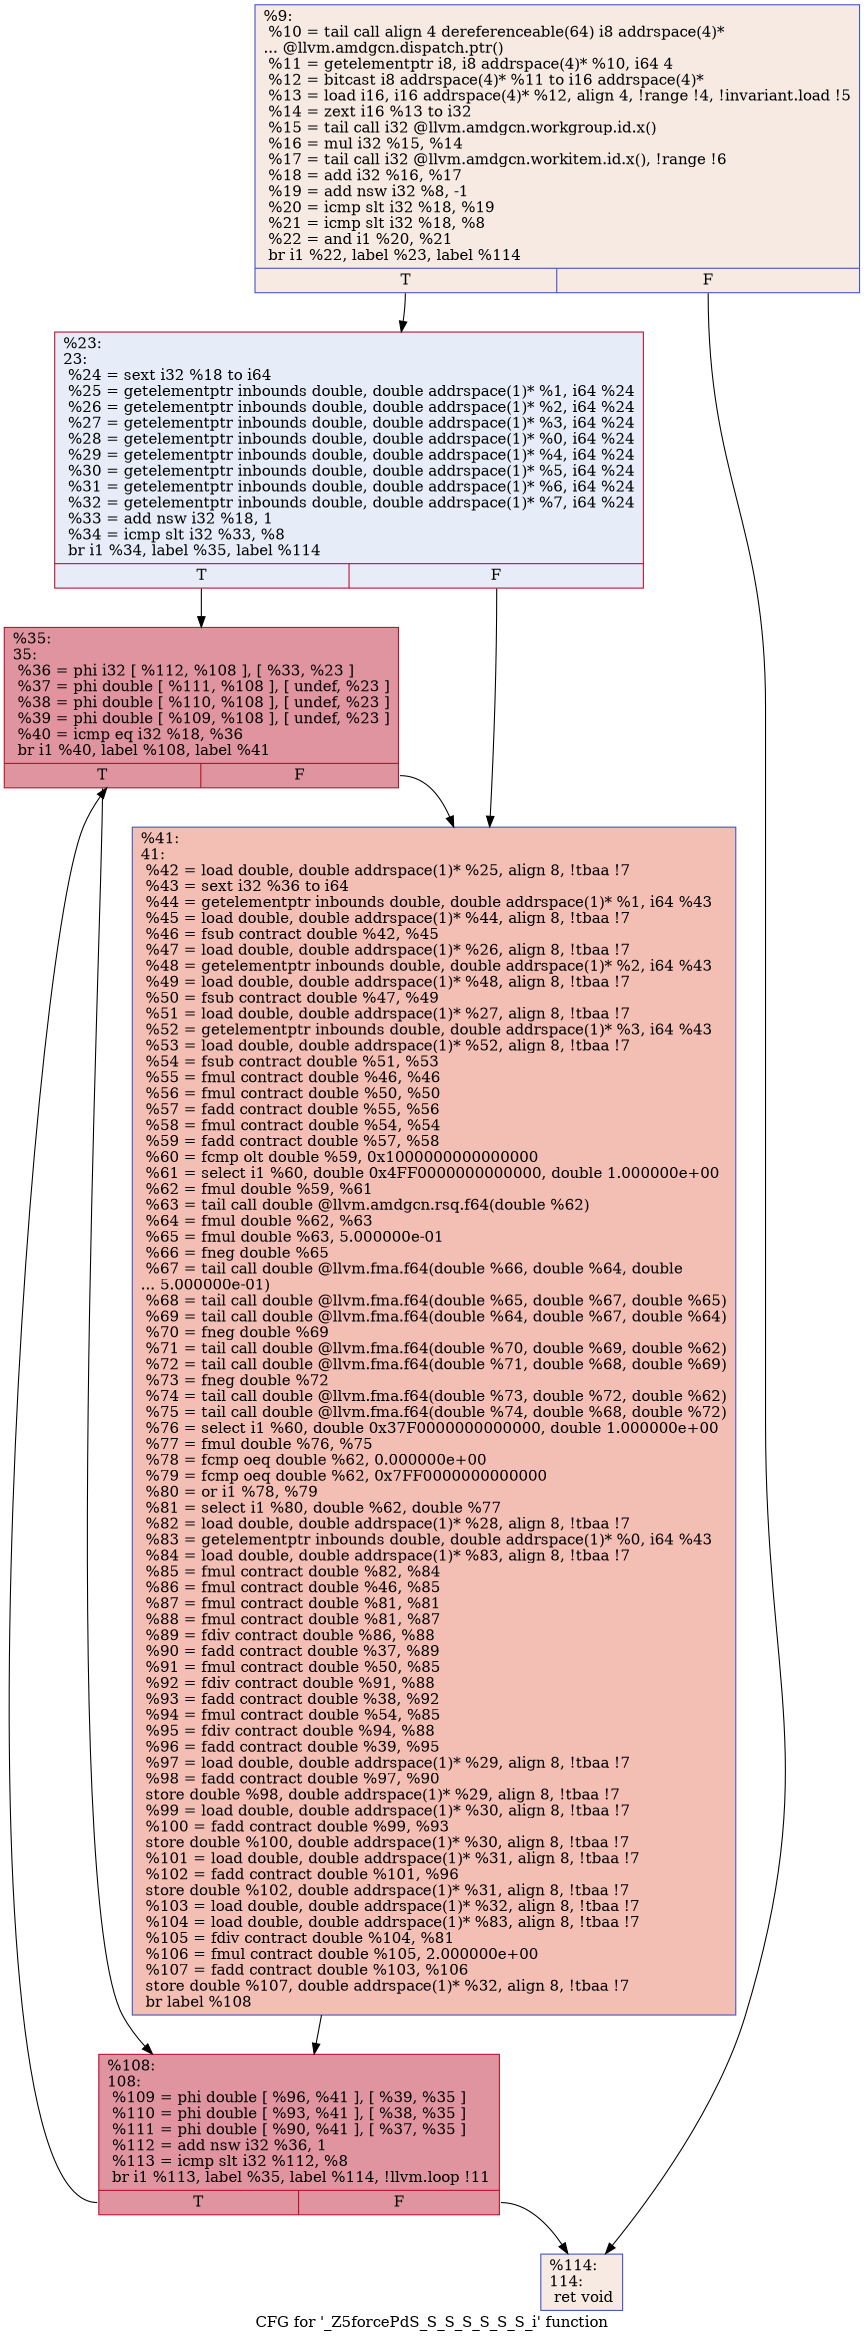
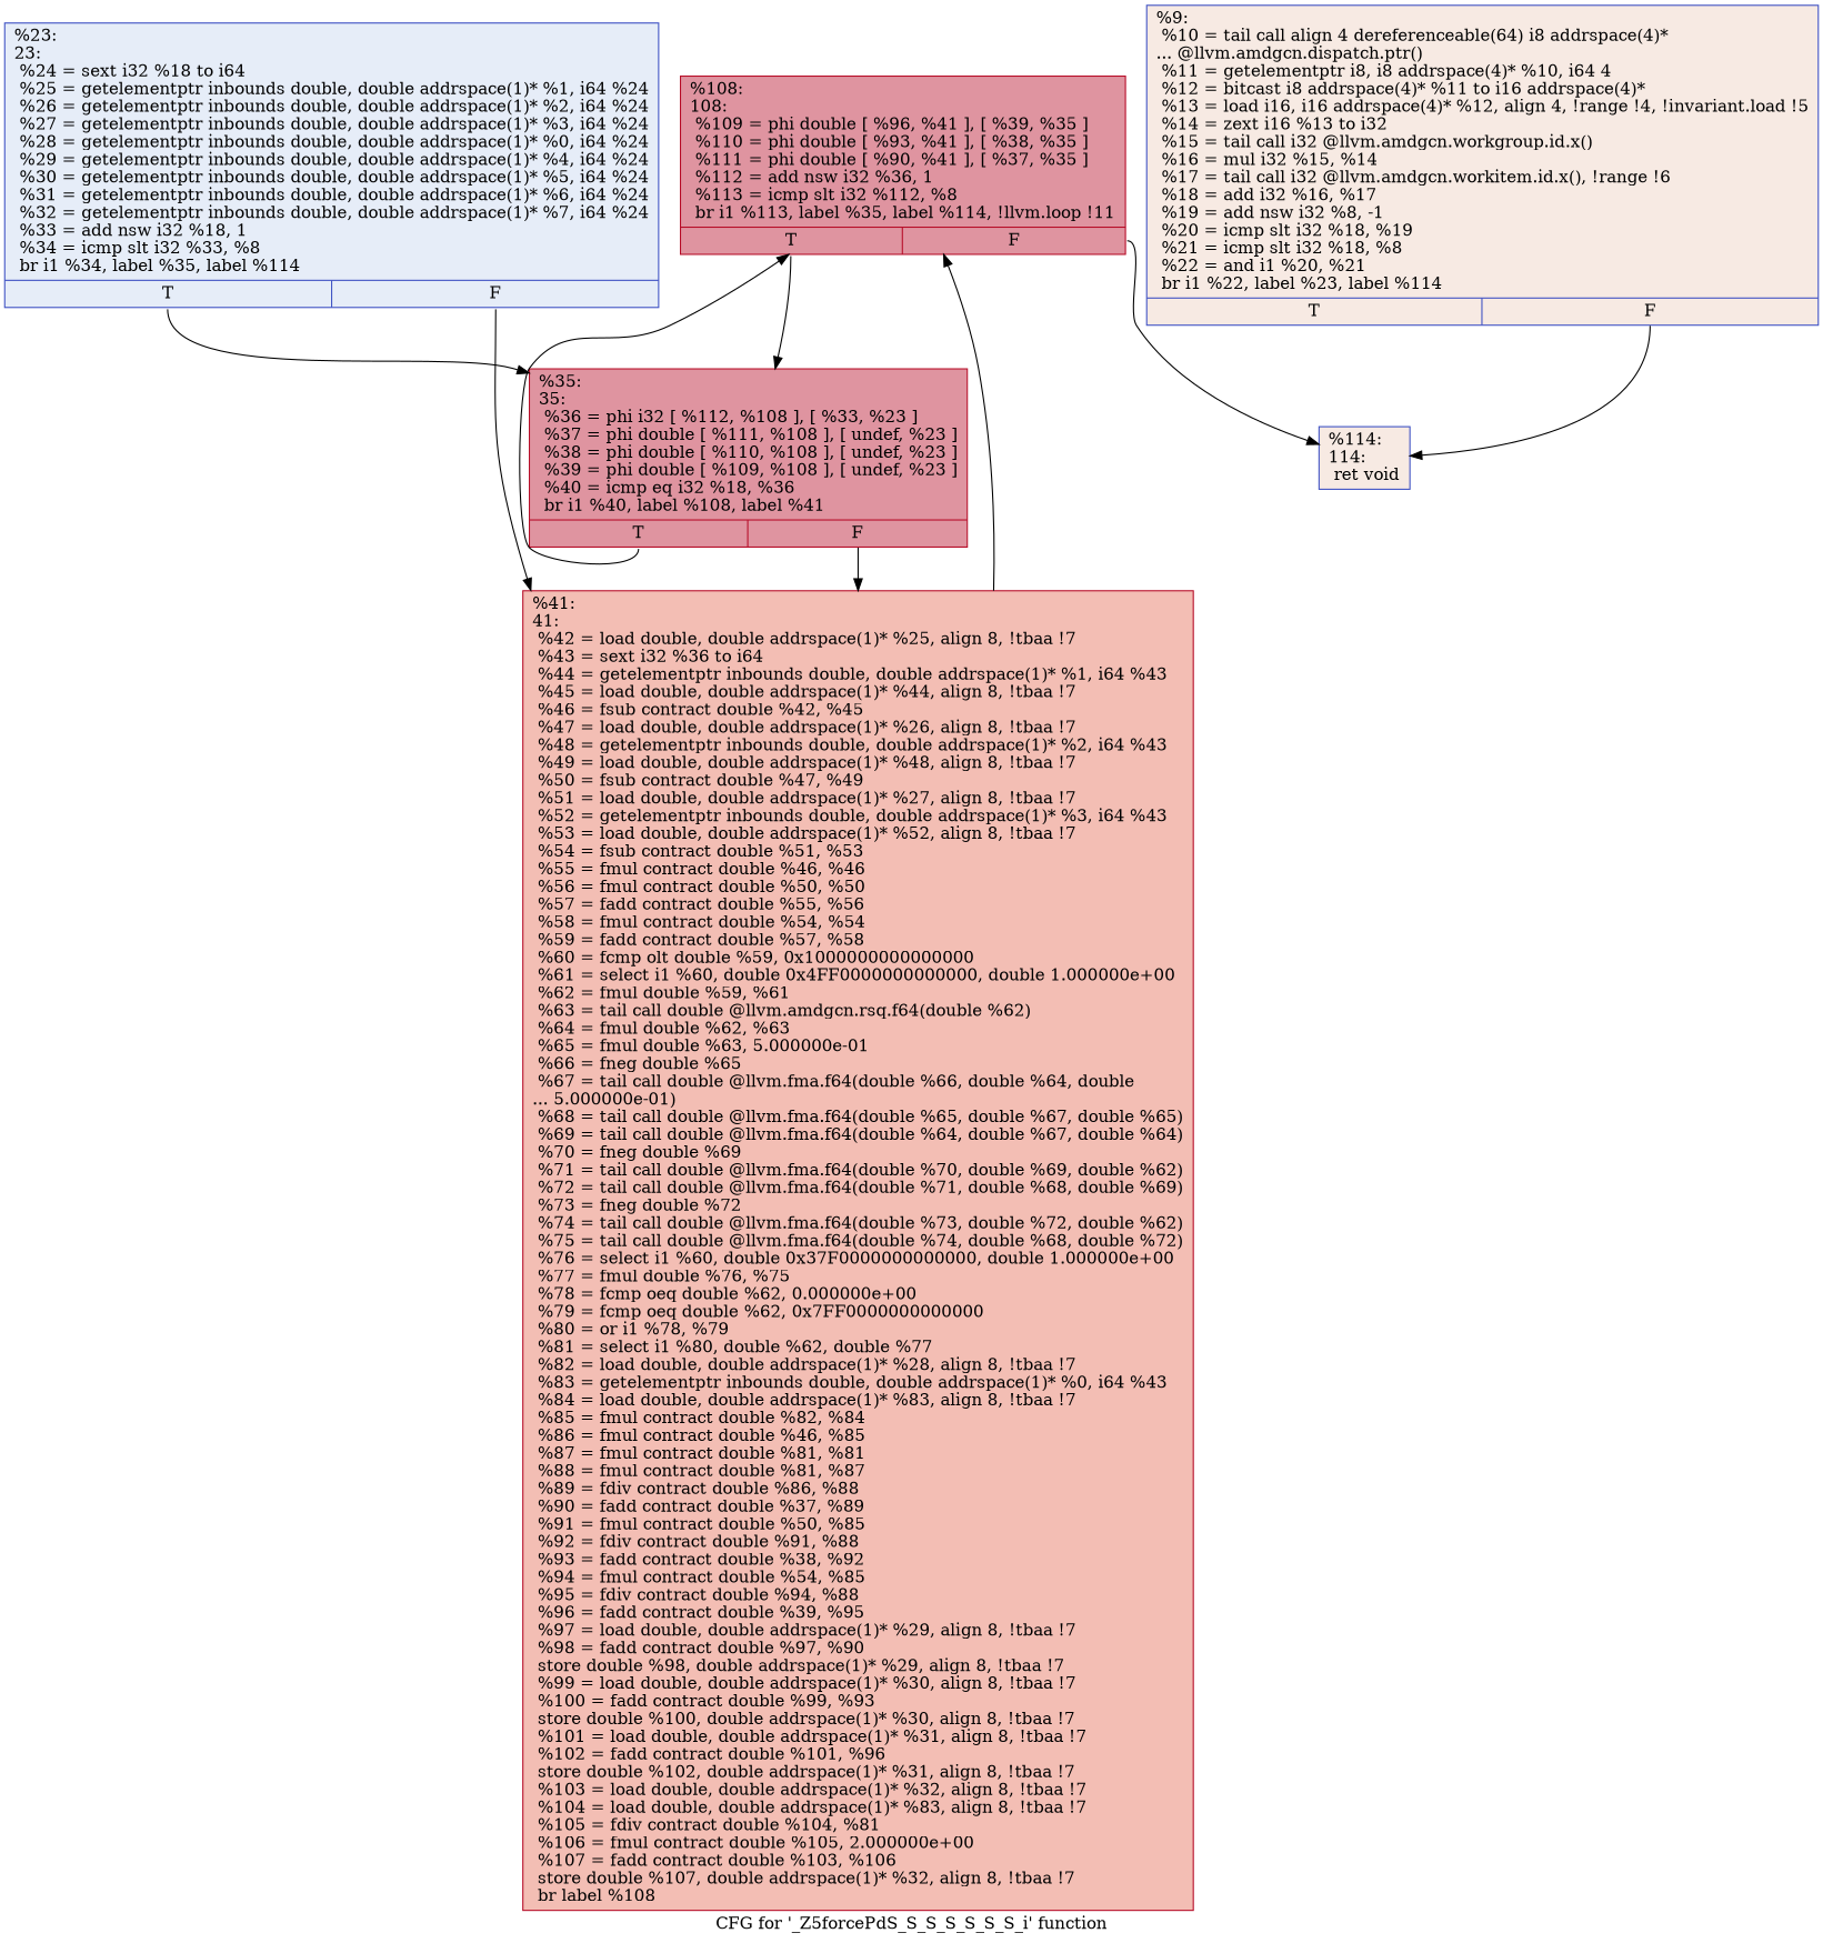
  digraph {
    label="CFG for '_Z5forcePdS_S_S_S_S_S_S_i' function"
    node [color="#3d50c3ff" fillcolor="#eed0c070" shape=record style=filled]
    edge [tailport=s0]
    n1 [label="{%9:\l  %10 = tail call align 4 dereferenceable(64) i8 addrspace(4)*\l... @llvm.amdgcn.dispatch.ptr()\l  %11 = getelementptr i8, i8 addrspace(4)* %10, i64 4\l  %12 = bitcast i8 addrspace(4)* %11 to i16 addrspace(4)*\l  %13 = load i16, i16 addrspace(4)* %12, align 4, !range !4, !invariant.load !5\l  %14 = zext i16 %13 to i32\l  %15 = tail call i32 @llvm.amdgcn.workgroup.id.x()\l  %16 = mul i32 %15, %14\l  %17 = tail call i32 @llvm.amdgcn.workitem.id.x(), !range !6\l  %18 = add i32 %16, %17\l  %19 = add nsw i32 %8, -1\l  %20 = icmp slt i32 %18, %19\l  %21 = icmp slt i32 %18, %8\l  %22 = and i1 %20, %21\l  br i1 %22, label %23, label %114\l|{<s0>T|<s1>F}}"]
-   n2 [color="#b70d28ff" fillcolor="#c7d7f070" label="{%23:\l23:                                               \l  %24 = sext i32 %18 to i64\l  %25 = getelementptr inbounds double, double addrspace(1)* %1, i64 %24\l  %26 = getelementptr inbounds double, double addrspace(1)* %2, i64 %24\l  %27 = getelementptr inbounds double, double addrspace(1)* %3, i64 %24\l  %28 = getelementptr inbounds double, double addrspace(1)* %0, i64 %24\l  %29 = getelementptr inbounds double, double addrspace(1)* %4, i64 %24\l  %30 = getelementptr inbounds double, double addrspace(1)* %5, i64 %24\l  %31 = getelementptr inbounds double, double addrspace(1)* %6, i64 %24\l  %32 = getelementptr inbounds double, double addrspace(1)* %7, i64 %24\l  %33 = add nsw i32 %18, 1\l  %34 = icmp slt i32 %33, %8\l  br i1 %34, label %35, label %114\l|{<s0>T|<s1>F}}"]
+   n2 [fillcolor="#c7d7f070" label="{%23:\l23:                                               \l  %24 = sext i32 %18 to i64\l  %25 = getelementptr inbounds double, double addrspace(1)* %1, i64 %24\l  %26 = getelementptr inbounds double, double addrspace(1)* %2, i64 %24\l  %27 = getelementptr inbounds double, double addrspace(1)* %3, i64 %24\l  %28 = getelementptr inbounds double, double addrspace(1)* %0, i64 %24\l  %29 = getelementptr inbounds double, double addrspace(1)* %4, i64 %24\l  %30 = getelementptr inbounds double, double addrspace(1)* %5, i64 %24\l  %31 = getelementptr inbounds double, double addrspace(1)* %6, i64 %24\l  %32 = getelementptr inbounds double, double addrspace(1)* %7, i64 %24\l  %33 = add nsw i32 %18, 1\l  %34 = icmp slt i32 %33, %8\l  br i1 %34, label %35, label %114\l|{<s0>T|<s1>F}}"]
    n3 [label="{%114:\l114:                                              \l  ret void\l}"]
    n4 [color="#b70d28ff" fillcolor="#b70d2870" label="{%35:\l35:                                               \l  %36 = phi i32 [ %112, %108 ], [ %33, %23 ]\l  %37 = phi double [ %111, %108 ], [ undef, %23 ]\l  %38 = phi double [ %110, %108 ], [ undef, %23 ]\l  %39 = phi double [ %109, %108 ], [ undef, %23 ]\l  %40 = icmp eq i32 %18, %36\l  br i1 %40, label %108, label %41\l|{<s0>T|<s1>F}}"]
-   n5 [fillcolor="#e36c5570" label="{%41:\l41:                                               \l  %42 = load double, double addrspace(1)* %25, align 8, !tbaa !7\l  %43 = sext i32 %36 to i64\l  %44 = getelementptr inbounds double, double addrspace(1)* %1, i64 %43\l  %45 = load double, double addrspace(1)* %44, align 8, !tbaa !7\l  %46 = fsub contract double %42, %45\l  %47 = load double, double addrspace(1)* %26, align 8, !tbaa !7\l  %48 = getelementptr inbounds double, double addrspace(1)* %2, i64 %43\l  %49 = load double, double addrspace(1)* %48, align 8, !tbaa !7\l  %50 = fsub contract double %47, %49\l  %51 = load double, double addrspace(1)* %27, align 8, !tbaa !7\l  %52 = getelementptr inbounds double, double addrspace(1)* %3, i64 %43\l  %53 = load double, double addrspace(1)* %52, align 8, !tbaa !7\l  %54 = fsub contract double %51, %53\l  %55 = fmul contract double %46, %46\l  %56 = fmul contract double %50, %50\l  %57 = fadd contract double %55, %56\l  %58 = fmul contract double %54, %54\l  %59 = fadd contract double %57, %58\l  %60 = fcmp olt double %59, 0x1000000000000000\l  %61 = select i1 %60, double 0x4FF0000000000000, double 1.000000e+00\l  %62 = fmul double %59, %61\l  %63 = tail call double @llvm.amdgcn.rsq.f64(double %62)\l  %64 = fmul double %62, %63\l  %65 = fmul double %63, 5.000000e-01\l  %66 = fneg double %65\l  %67 = tail call double @llvm.fma.f64(double %66, double %64, double\l... 5.000000e-01)\l  %68 = tail call double @llvm.fma.f64(double %65, double %67, double %65)\l  %69 = tail call double @llvm.fma.f64(double %64, double %67, double %64)\l  %70 = fneg double %69\l  %71 = tail call double @llvm.fma.f64(double %70, double %69, double %62)\l  %72 = tail call double @llvm.fma.f64(double %71, double %68, double %69)\l  %73 = fneg double %72\l  %74 = tail call double @llvm.fma.f64(double %73, double %72, double %62)\l  %75 = tail call double @llvm.fma.f64(double %74, double %68, double %72)\l  %76 = select i1 %60, double 0x37F0000000000000, double 1.000000e+00\l  %77 = fmul double %76, %75\l  %78 = fcmp oeq double %62, 0.000000e+00\l  %79 = fcmp oeq double %62, 0x7FF0000000000000\l  %80 = or i1 %78, %79\l  %81 = select i1 %80, double %62, double %77\l  %82 = load double, double addrspace(1)* %28, align 8, !tbaa !7\l  %83 = getelementptr inbounds double, double addrspace(1)* %0, i64 %43\l  %84 = load double, double addrspace(1)* %83, align 8, !tbaa !7\l  %85 = fmul contract double %82, %84\l  %86 = fmul contract double %46, %85\l  %87 = fmul contract double %81, %81\l  %88 = fmul contract double %81, %87\l  %89 = fdiv contract double %86, %88\l  %90 = fadd contract double %37, %89\l  %91 = fmul contract double %50, %85\l  %92 = fdiv contract double %91, %88\l  %93 = fadd contract double %38, %92\l  %94 = fmul contract double %54, %85\l  %95 = fdiv contract double %94, %88\l  %96 = fadd contract double %39, %95\l  %97 = load double, double addrspace(1)* %29, align 8, !tbaa !7\l  %98 = fadd contract double %97, %90\l  store double %98, double addrspace(1)* %29, align 8, !tbaa !7\l  %99 = load double, double addrspace(1)* %30, align 8, !tbaa !7\l  %100 = fadd contract double %99, %93\l  store double %100, double addrspace(1)* %30, align 8, !tbaa !7\l  %101 = load double, double addrspace(1)* %31, align 8, !tbaa !7\l  %102 = fadd contract double %101, %96\l  store double %102, double addrspace(1)* %31, align 8, !tbaa !7\l  %103 = load double, double addrspace(1)* %32, align 8, !tbaa !7\l  %104 = load double, double addrspace(1)* %83, align 8, !tbaa !7\l  %105 = fdiv contract double %104, %81\l  %106 = fmul contract double %105, 2.000000e+00\l  %107 = fadd contract double %103, %106\l  store double %107, double addrspace(1)* %32, align 8, !tbaa !7\l  br label %108\l}"]
+   n5 [color="#b70d28ff" fillcolor="#e36c5570" label="{%41:\l41:                                               \l  %42 = load double, double addrspace(1)* %25, align 8, !tbaa !7\l  %43 = sext i32 %36 to i64\l  %44 = getelementptr inbounds double, double addrspace(1)* %1, i64 %43\l  %45 = load double, double addrspace(1)* %44, align 8, !tbaa !7\l  %46 = fsub contract double %42, %45\l  %47 = load double, double addrspace(1)* %26, align 8, !tbaa !7\l  %48 = getelementptr inbounds double, double addrspace(1)* %2, i64 %43\l  %49 = load double, double addrspace(1)* %48, align 8, !tbaa !7\l  %50 = fsub contract double %47, %49\l  %51 = load double, double addrspace(1)* %27, align 8, !tbaa !7\l  %52 = getelementptr inbounds double, double addrspace(1)* %3, i64 %43\l  %53 = load double, double addrspace(1)* %52, align 8, !tbaa !7\l  %54 = fsub contract double %51, %53\l  %55 = fmul contract double %46, %46\l  %56 = fmul contract double %50, %50\l  %57 = fadd contract double %55, %56\l  %58 = fmul contract double %54, %54\l  %59 = fadd contract double %57, %58\l  %60 = fcmp olt double %59, 0x1000000000000000\l  %61 = select i1 %60, double 0x4FF0000000000000, double 1.000000e+00\l  %62 = fmul double %59, %61\l  %63 = tail call double @llvm.amdgcn.rsq.f64(double %62)\l  %64 = fmul double %62, %63\l  %65 = fmul double %63, 5.000000e-01\l  %66 = fneg double %65\l  %67 = tail call double @llvm.fma.f64(double %66, double %64, double\l... 5.000000e-01)\l  %68 = tail call double @llvm.fma.f64(double %65, double %67, double %65)\l  %69 = tail call double @llvm.fma.f64(double %64, double %67, double %64)\l  %70 = fneg double %69\l  %71 = tail call double @llvm.fma.f64(double %70, double %69, double %62)\l  %72 = tail call double @llvm.fma.f64(double %71, double %68, double %69)\l  %73 = fneg double %72\l  %74 = tail call double @llvm.fma.f64(double %73, double %72, double %62)\l  %75 = tail call double @llvm.fma.f64(double %74, double %68, double %72)\l  %76 = select i1 %60, double 0x37F0000000000000, double 1.000000e+00\l  %77 = fmul double %76, %75\l  %78 = fcmp oeq double %62, 0.000000e+00\l  %79 = fcmp oeq double %62, 0x7FF0000000000000\l  %80 = or i1 %78, %79\l  %81 = select i1 %80, double %62, double %77\l  %82 = load double, double addrspace(1)* %28, align 8, !tbaa !7\l  %83 = getelementptr inbounds double, double addrspace(1)* %0, i64 %43\l  %84 = load double, double addrspace(1)* %83, align 8, !tbaa !7\l  %85 = fmul contract double %82, %84\l  %86 = fmul contract double %46, %85\l  %87 = fmul contract double %81, %81\l  %88 = fmul contract double %81, %87\l  %89 = fdiv contract double %86, %88\l  %90 = fadd contract double %37, %89\l  %91 = fmul contract double %50, %85\l  %92 = fdiv contract double %91, %88\l  %93 = fadd contract double %38, %92\l  %94 = fmul contract double %54, %85\l  %95 = fdiv contract double %94, %88\l  %96 = fadd contract double %39, %95\l  %97 = load double, double addrspace(1)* %29, align 8, !tbaa !7\l  %98 = fadd contract double %97, %90\l  store double %98, double addrspace(1)* %29, align 8, !tbaa !7\l  %99 = load double, double addrspace(1)* %30, align 8, !tbaa !7\l  %100 = fadd contract double %99, %93\l  store double %100, double addrspace(1)* %30, align 8, !tbaa !7\l  %101 = load double, double addrspace(1)* %31, align 8, !tbaa !7\l  %102 = fadd contract double %101, %96\l  store double %102, double addrspace(1)* %31, align 8, !tbaa !7\l  %103 = load double, double addrspace(1)* %32, align 8, !tbaa !7\l  %104 = load double, double addrspace(1)* %83, align 8, !tbaa !7\l  %105 = fdiv contract double %104, %81\l  %106 = fmul contract double %105, 2.000000e+00\l  %107 = fadd contract double %103, %106\l  store double %107, double addrspace(1)* %32, align 8, !tbaa !7\l  br label %108\l}"]
    n6 [color="#b70d28ff" fillcolor="#b70d2870" label="{%108:\l108:                                              \l  %109 = phi double [ %96, %41 ], [ %39, %35 ]\l  %110 = phi double [ %93, %41 ], [ %38, %35 ]\l  %111 = phi double [ %90, %41 ], [ %37, %35 ]\l  %112 = add nsw i32 %36, 1\l  %113 = icmp slt i32 %112, %8\l  br i1 %113, label %35, label %114, !llvm.loop !11\l|{<s0>T|<s1>F}}"]
-   n1 -> n2
    n1 -> n3 [tailport=s1]
    n2 -> n4
    n2 -> n5 [tailport=s1]
    n4 -> n5 [tailport=s1]
    n4 -> n6
    n5 -> n6
    n6 -> n3 [tailport=s1]
    n6 -> n4
  }
